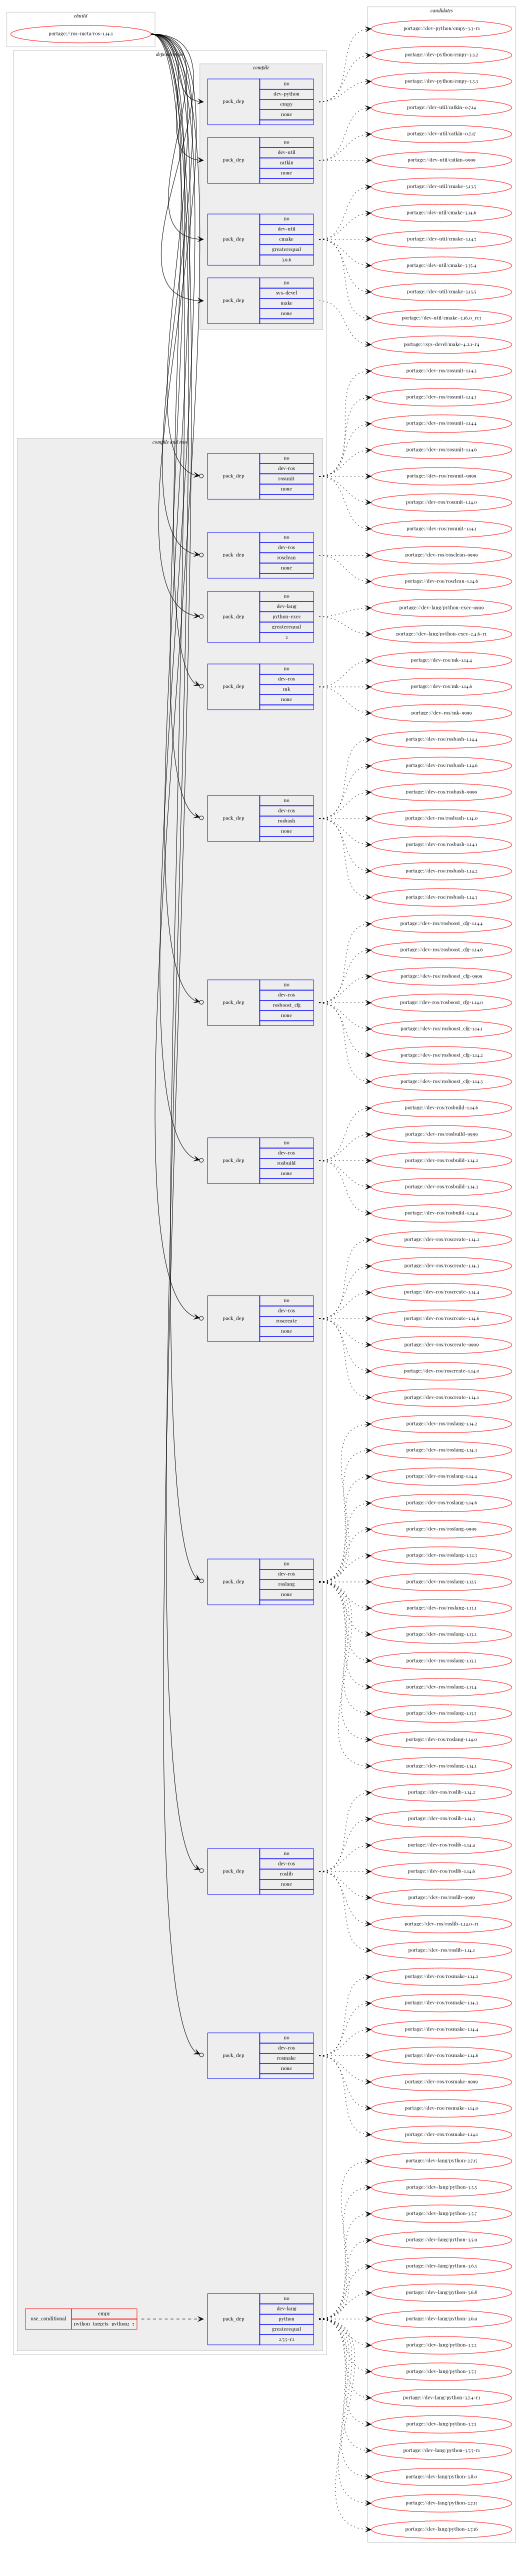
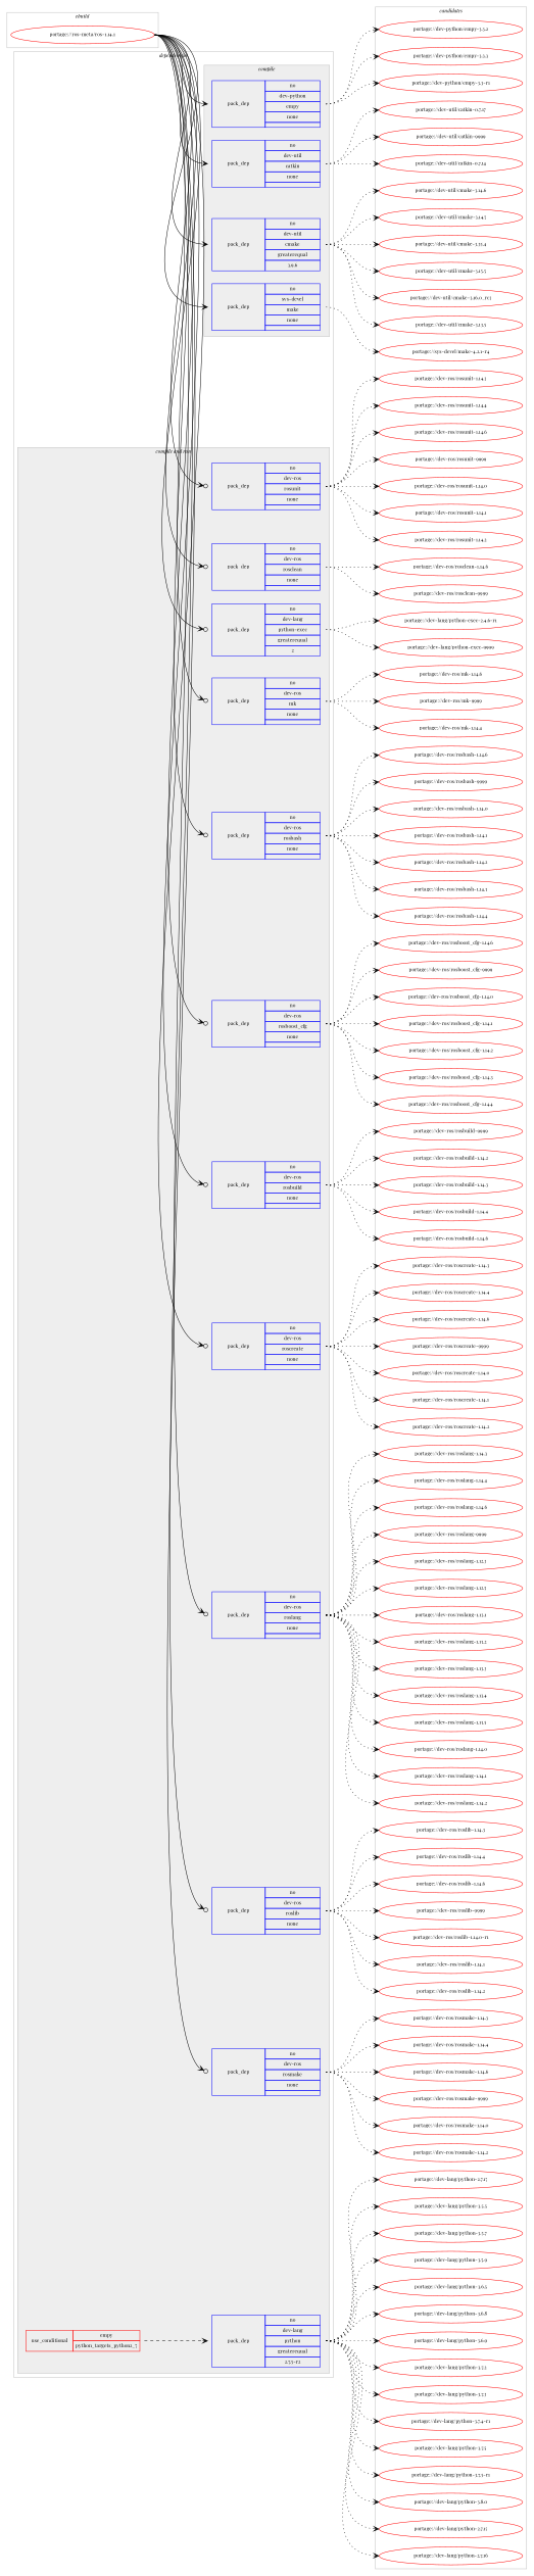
  digraph {
    compound=true
    concentrate=true
    fontname="Playfair Display"
    fontsize=10
    newrank=true
    rankdir=LR
    ranksep=1.5
    node [color=red fontname="Playfair Display" fontsize=10]
    edge [arrowhead=vee fontname="Playfair Display" headport=w style=dotted tailport=e weight=100]
    n1 [label="portage://ros-meta/ros-1.14.1" width=4]
    n2 [color=blue label=<<TABLE BORDER="0" CELLBORDER="1" CELLSPACING="0" CELLPADDING="4" WIDTH="220"><TR><TD ROWSPAN="6" CELLPADDING="30">pack_dep</TD></TR><TR><TD WIDTH="110">no</TD></TR><TR><TD>dev-python</TD></TR><TR><TD>empy</TD></TR><TR><TD>none</TD></TR><TR><TD></TD></TR></TABLE>> shape=none]
    n3 [color=blue label=<<TABLE BORDER="0" CELLBORDER="1" CELLSPACING="0" CELLPADDING="4" WIDTH="220"><TR><TD ROWSPAN="6" CELLPADDING="30">pack_dep</TD></TR><TR><TD WIDTH="110">no</TD></TR><TR><TD>dev-util</TD></TR><TR><TD>catkin</TD></TR><TR><TD>none</TD></TR><TR><TD></TD></TR></TABLE>> shape=none]
    n4 [color=blue label=<<TABLE BORDER="0" CELLBORDER="1" CELLSPACING="0" CELLPADDING="4" WIDTH="220"><TR><TD ROWSPAN="6" CELLPADDING="30">pack_dep</TD></TR><TR><TD WIDTH="110">no</TD></TR><TR><TD>dev-util</TD></TR><TR><TD>cmake</TD></TR><TR><TD>greaterequal</TD></TR><TR><TD>3.9.6</TD></TR></TABLE>> shape=none]
    n5 [color=blue label=<<TABLE BORDER="0" CELLBORDER="1" CELLSPACING="0" CELLPADDING="4" WIDTH="220"><TR><TD ROWSPAN="6" CELLPADDING="30">pack_dep</TD></TR><TR><TD WIDTH="110">no</TD></TR><TR><TD>sys-devel</TD></TR><TR><TD>make</TD></TR><TR><TD>none</TD></TR><TR><TD></TD></TR></TABLE>> shape=none]
    n6 [color=blue label=<<TABLE BORDER="0" CELLBORDER="1" CELLSPACING="0" CELLPADDING="4" WIDTH="220"><TR><TD ROWSPAN="6" CELLPADDING="30">pack_dep</TD></TR><TR><TD WIDTH="110">no</TD></TR><TR><TD>dev-lang</TD></TR><TR><TD>python</TD></TR><TR><TD>greaterequal</TD></TR><TR><TD>2.7.5-r2</TD></TR></TABLE>> shape=none]
    n7 [label=<<TABLE BORDER="0" CELLBORDER="1" CELLSPACING="0" CELLPADDING="4"><TR><TD ROWSPAN="3" CELLPADDING="10">use_conditional</TD></TR><TR><TD>empy</TD></TR><TR><TD>python_targets_python2_7</TD></TR></TABLE>> shape=none]
    n8 [color=blue label=<<TABLE BORDER="0" CELLBORDER="1" CELLSPACING="0" CELLPADDING="4" WIDTH="220"><TR><TD ROWSPAN="6" CELLPADDING="30">pack_dep</TD></TR><TR><TD WIDTH="110">no</TD></TR><TR><TD>dev-ros</TD></TR><TR><TD>rosclean</TD></TR><TR><TD>none</TD></TR><TR><TD></TD></TR></TABLE>> shape=none]
    n9 [color=blue label=<<TABLE BORDER="0" CELLBORDER="1" CELLSPACING="0" CELLPADDING="4" WIDTH="220"><TR><TD ROWSPAN="6" CELLPADDING="30">pack_dep</TD></TR><TR><TD WIDTH="110">no</TD></TR><TR><TD>dev-lang</TD></TR><TR><TD>python-exec</TD></TR><TR><TD>greaterequal</TD></TR><TR><TD>2</TD></TR></TABLE>> shape=none]
    n10 [color=blue label=<<TABLE BORDER="0" CELLBORDER="1" CELLSPACING="0" CELLPADDING="4" WIDTH="220"><TR><TD ROWSPAN="6" CELLPADDING="30">pack_dep</TD></TR><TR><TD WIDTH="110">no</TD></TR><TR><TD>dev-ros</TD></TR><TR><TD>mk</TD></TR><TR><TD>none</TD></TR><TR><TD></TD></TR></TABLE>> shape=none]
    n11 [color=blue label=<<TABLE BORDER="0" CELLBORDER="1" CELLSPACING="0" CELLPADDING="4" WIDTH="220"><TR><TD ROWSPAN="6" CELLPADDING="30">pack_dep</TD></TR><TR><TD WIDTH="110">no</TD></TR><TR><TD>dev-ros</TD></TR><TR><TD>rosbash</TD></TR><TR><TD>none</TD></TR><TR><TD></TD></TR></TABLE>> shape=none]
    n12 [color=blue label=<<TABLE BORDER="0" CELLBORDER="1" CELLSPACING="0" CELLPADDING="4" WIDTH="220"><TR><TD ROWSPAN="6" CELLPADDING="30">pack_dep</TD></TR><TR><TD WIDTH="110">no</TD></TR><TR><TD>dev-ros</TD></TR><TR><TD>rosboost_cfg</TD></TR><TR><TD>none</TD></TR><TR><TD></TD></TR></TABLE>> shape=none]
    n13 [color=blue label=<<TABLE BORDER="0" CELLBORDER="1" CELLSPACING="0" CELLPADDING="4" WIDTH="220"><TR><TD ROWSPAN="6" CELLPADDING="30">pack_dep</TD></TR><TR><TD WIDTH="110">no</TD></TR><TR><TD>dev-ros</TD></TR><TR><TD>rosbuild</TD></TR><TR><TD>none</TD></TR><TR><TD></TD></TR></TABLE>> shape=none]
    n14 [color=blue label=<<TABLE BORDER="0" CELLBORDER="1" CELLSPACING="0" CELLPADDING="4" WIDTH="220"><TR><TD ROWSPAN="6" CELLPADDING="30">pack_dep</TD></TR><TR><TD WIDTH="110">no</TD></TR><TR><TD>dev-ros</TD></TR><TR><TD>roscreate</TD></TR><TR><TD>none</TD></TR><TR><TD></TD></TR></TABLE>> shape=none]
    n15 [color=blue label=<<TABLE BORDER="0" CELLBORDER="1" CELLSPACING="0" CELLPADDING="4" WIDTH="220"><TR><TD ROWSPAN="6" CELLPADDING="30">pack_dep</TD></TR><TR><TD WIDTH="110">no</TD></TR><TR><TD>dev-ros</TD></TR><TR><TD>roslang</TD></TR><TR><TD>none</TD></TR><TR><TD></TD></TR></TABLE>> shape=none]
    n16 [color=blue label=<<TABLE BORDER="0" CELLBORDER="1" CELLSPACING="0" CELLPADDING="4" WIDTH="220"><TR><TD ROWSPAN="6" CELLPADDING="30">pack_dep</TD></TR><TR><TD WIDTH="110">no</TD></TR><TR><TD>dev-ros</TD></TR><TR><TD>roslib</TD></TR><TR><TD>none</TD></TR><TR><TD></TD></TR></TABLE>> shape=none]
    n17 [color=blue label=<<TABLE BORDER="0" CELLBORDER="1" CELLSPACING="0" CELLPADDING="4" WIDTH="220"><TR><TD ROWSPAN="6" CELLPADDING="30">pack_dep</TD></TR><TR><TD WIDTH="110">no</TD></TR><TR><TD>dev-ros</TD></TR><TR><TD>rosmake</TD></TR><TR><TD>none</TD></TR><TR><TD></TD></TR></TABLE>> shape=none]
    n18 [color=blue label=<<TABLE BORDER="0" CELLBORDER="1" CELLSPACING="0" CELLPADDING="4" WIDTH="220"><TR><TD ROWSPAN="6" CELLPADDING="30">pack_dep</TD></TR><TR><TD WIDTH="110">no</TD></TR><TR><TD>dev-ros</TD></TR><TR><TD>rosunit</TD></TR><TR><TD>none</TD></TR><TR><TD></TD></TR></TABLE>> shape=none]
    n19 [label="portage://dev-python/empy-3.3-r1" width=4]
    n20 [label="portage://dev-python/empy-3.3.2" width=4]
    n21 [label="portage://dev-python/empy-3.3.3" width=4]
    n22 [label="portage://dev-util/catkin-0.7.14" width=4]
    n23 [label="portage://dev-util/catkin-0.7.17" width=4]
    n24 [label="portage://dev-util/catkin-9999" width=4]
    n25 [label="portage://dev-util/cmake-3.13.5" width=4]
    n26 [label="portage://dev-util/cmake-3.14.6" width=4]
    n27 [label="portage://dev-util/cmake-3.14.7" width=4]
    n28 [label="portage://dev-util/cmake-3.35.4" width=4]
    n29 [label="portage://dev-util/cmake-3.15.5" width=4]
    n30 [label="portage://dev-util/cmake-3.16.0_rc3" width=4]
    n31 [label="portage://sys-devel/make-4.2.1-r4" width=4]
    n32 [label="portage://dev-lang/python-2.7.15" width=4]
    n33 [label="portage://dev-lang/python-2.7.16" width=4]
    n34 [label="portage://dev-lang/python-2.7.17" width=4]
    n35 [label="portage://dev-lang/python-3.5.5" width=4]
    n36 [label="portage://dev-lang/python-3.5.7" width=4]
    n37 [label="portage://dev-lang/python-3.5.9" width=4]
    n38 [label="portage://dev-lang/python-3.6.5" width=4]
    n39 [label="portage://dev-lang/python-3.6.8" width=4]
    n40 [label="portage://dev-lang/python-3.6.9" width=4]
    n41 [label="portage://dev-lang/python-3.7.2" width=4]
    n42 [label="portage://dev-lang/python-3.7.3" width=4]
    n43 [label="portage://dev-lang/python-3.7.4-r1" width=4]
    n44 [label="portage://dev-lang/python-3.7.5" width=4]
    n45 [label="portage://dev-lang/python-3.7.5-r1" width=4]
    n46 [label="portage://dev-lang/python-3.8.0" width=4]
    n47 [label="portage://dev-lang/python-exec-2.4.6-r1" width=4]
    n48 [label="portage://dev-lang/python-exec-9999" width=4]
    n49 [label="portage://dev-ros/mk-1.14.4" width=4]
    n50 [label="portage://dev-ros/mk-1.14.6" width=4]
    n51 [label="portage://dev-ros/mk-9999" width=4]
    n52 [label="portage://dev-ros/rosbash-1.14.0" width=4]
    n53 [label="portage://dev-ros/rosbash-1.14.1" width=4]
    n54 [label="portage://dev-ros/rosbash-1.14.2" width=4]
    n55 [label="portage://dev-ros/rosbash-1.14.3" width=4]
    n56 [label="portage://dev-ros/rosbash-1.14.4" width=4]
    n57 [label="portage://dev-ros/rosbash-1.14.6" width=4]
    n58 [label="portage://dev-ros/rosbash-9999" width=4]
    n59 [label="portage://dev-ros/rosboost_cfg-1.14.0" width=4]
    n60 [label="portage://dev-ros/rosboost_cfg-1.14.1" width=4]
    n61 [label="portage://dev-ros/rosboost_cfg-1.14.2" width=4]
    n62 [label="portage://dev-ros/rosboost_cfg-1.14.3" width=4]
    n63 [label="portage://dev-ros/rosboost_cfg-1.14.4" width=4]
    n64 [label="portage://dev-ros/rosboost_cfg-1.14.6" width=4]
    n65 [label="portage://dev-ros/rosboost_cfg-9999" width=4]
    n66 [label="portage://dev-ros/rosbuild-1.14.2" width=4]
    n67 [label="portage://dev-ros/rosbuild-1.14.3" width=4]
    n68 [label="portage://dev-ros/rosbuild-1.14.4" width=4]
    n69 [label="portage://dev-ros/rosbuild-1.14.6" width=4]
    n70 [label="portage://dev-ros/rosbuild-9999" width=4]
    n71 [label="portage://dev-ros/rosclean-1.14.6" width=4]
    n72 [label="portage://dev-ros/rosclean-9999" width=4]
    n73 [label="portage://dev-ros/roscreate-1.14.0" width=4]
    n74 [label="portage://dev-ros/roscreate-1.14.1" width=4]
    n75 [label="portage://dev-ros/roscreate-1.14.2" width=4]
    n76 [label="portage://dev-ros/roscreate-1.14.3" width=4]
    n77 [label="portage://dev-ros/roscreate-1.14.4" width=4]
    n78 [label="portage://dev-ros/roscreate-1.14.6" width=4]
    n79 [label="portage://dev-ros/roscreate-9999" width=4]
-   n80 [label="portage://dev-ros/roslang-1.32.3" width=4]
+   n80 [label="portage://dev-ros/roslang-1.12.3" width=4]
    n81 [label="portage://dev-ros/roslang-1.12.5" width=4]
    n82 [label="portage://dev-ros/roslang-1.13.1" width=4]
    n83 [label="portage://dev-ros/roslang-1.13.2" width=4]
    n84 [label="portage://dev-ros/roslang-1.13.3" width=4]
    n85 [label="portage://dev-ros/roslang-1.13.4" width=4]
    n86 [label="portage://dev-ros/roslang-1.13.5" width=4]
    n87 [label="portage://dev-ros/roslang-1.14.0" width=4]
    n88 [label="portage://dev-ros/roslang-1.14.1" width=4]
    n89 [label="portage://dev-ros/roslang-1.14.2" width=4]
    n90 [label="portage://dev-ros/roslang-1.14.3" width=4]
    n91 [label="portage://dev-ros/roslang-1.14.4" width=4]
    n92 [label="portage://dev-ros/roslang-1.14.6" width=4]
    n93 [label="portage://dev-ros/roslang-9999" width=4]
    n94 [label="portage://dev-ros/roslib-1.14.0-r1" width=4]
    n95 [label="portage://dev-ros/roslib-1.14.1" width=4]
    n96 [label="portage://dev-ros/roslib-1.14.2" width=4]
    n97 [label="portage://dev-ros/roslib-1.14.3" width=4]
    n98 [label="portage://dev-ros/roslib-1.14.4" width=4]
    n99 [label="portage://dev-ros/roslib-1.14.6" width=4]
    n100 [label="portage://dev-ros/roslib-9999" width=4]
    n101 [label="portage://dev-ros/rosmake-1.14.0" width=4]
-   n102 [label="portage://dev-ros/rosmake-1.14.1" width=4]
    n103 [label="portage://dev-ros/rosmake-1.14.2" width=4]
    n104 [label="portage://dev-ros/rosmake-1.14.3" width=4]
    n105 [label="portage://dev-ros/rosmake-1.14.4" width=4]
    n106 [label="portage://dev-ros/rosmake-1.14.6" width=4]
    n107 [label="portage://dev-ros/rosmake-9999" width=4]
    n108 [label="portage://dev-ros/rosunit-1.14.0" width=4]
    n109 [label="portage://dev-ros/rosunit-1.14.1" width=4]
    n110 [label="portage://dev-ros/rosunit-1.14.2" width=4]
    n111 [label="portage://dev-ros/rosunit-1.14.3" width=4]
    n112 [label="portage://dev-ros/rosunit-1.14.4" width=4]
    n113 [label="portage://dev-ros/rosunit-1.14.6" width=4]
    n114 [label="portage://dev-ros/rosunit-9999" width=4]
    subgraph cluster_1 {
      color=gray
      label=<<i>ebuild</i>>
      rank=same
      n1
    }
    subgraph cluster_2 {
      color=gray
      label=<<i>dependencies</i>>
      subgraph cluster_3 {
        color=gray
        fillcolor="#eeeeee"
        label=<<i>compile</i>>
        style=filled
        subgraph sub_4 {
          color=gray
          fillcolor="#eeeeee"
          label=<<i>compile</i>>
          style=filled
          n2
        }
        subgraph sub_5 {
          color=gray
          fillcolor="#eeeeee"
          label=<<i>compile</i>>
          style=filled
          n3
        }
        subgraph sub_6 {
          color=gray
          fillcolor="#eeeeee"
          label=<<i>compile</i>>
          style=filled
          n4
        }
        subgraph sub_7 {
          color=gray
          fillcolor="#eeeeee"
          label=<<i>compile</i>>
          style=filled
          n5
        }
      }
      subgraph cluster_8 {
        color=gray
        fillcolor="#eeeeee"
        label=<<i>compile and run</i>>
        style=filled
        subgraph sub_9 {
          color=gray
          fillcolor="#eeeeee"
          label=<<i>compile and run</i>>
          style=filled
          n7
          subgraph sub_10 {
            color=gray
            fillcolor="#eeeeee"
            label=<<i>compile and run</i>>
            style=filled
            n6
          }
        }
        subgraph sub_11 {
          color=gray
          fillcolor="#eeeeee"
          label=<<i>compile and run</i>>
          style=filled
          n8
        }
        subgraph sub_12 {
          color=gray
          fillcolor="#eeeeee"
          label=<<i>compile and run</i>>
          style=filled
          n9
        }
        subgraph sub_13 {
          color=gray
          fillcolor="#eeeeee"
          label=<<i>compile and run</i>>
          style=filled
          n10
        }
        subgraph sub_14 {
          color=gray
          fillcolor="#eeeeee"
          label=<<i>compile and run</i>>
          style=filled
          n11
        }
        subgraph sub_15 {
          color=gray
          fillcolor="#eeeeee"
          label=<<i>compile and run</i>>
          style=filled
          n12
        }
        subgraph sub_16 {
          color=gray
          fillcolor="#eeeeee"
          label=<<i>compile and run</i>>
          style=filled
          n13
        }
        subgraph sub_17 {
          color=gray
          fillcolor="#eeeeee"
          label=<<i>compile and run</i>>
          style=filled
          n14
        }
        subgraph sub_18 {
          color=gray
          fillcolor="#eeeeee"
          label=<<i>compile and run</i>>
          style=filled
          n15
        }
        subgraph sub_19 {
          color=gray
          fillcolor="#eeeeee"
          label=<<i>compile and run</i>>
          style=filled
          n16
        }
        subgraph sub_20 {
          color=gray
          fillcolor="#eeeeee"
          label=<<i>compile and run</i>>
          style=filled
          n17
        }
        subgraph sub_21 {
          color=gray
          fillcolor="#eeeeee"
          label=<<i>compile and run</i>>
          style=filled
          n18
        }
      }
      subgraph cluster_22 {
        color=gray
        fillcolor="#eeeeee"
        label=<<i>run</i>>
        style=filled
      }
    }
    subgraph cluster_23 {
      color=gray
      label=<<i>candidates</i>>
      rank=same
      subgraph sub_24 {
        color=black
        label=<<i>candidates</i>>
        nodesep=1
        rank=same
        n19
        n20
        n21
      }
      subgraph sub_25 {
        color=black
        label=<<i>candidates</i>>
        nodesep=1
        rank=same
        n22
        n23
        n24
      }
      subgraph sub_26 {
        color=black
        label=<<i>candidates</i>>
        nodesep=1
        rank=same
        n25
        n26
        n27
        n28
        n29
        n30
      }
      subgraph sub_27 {
        color=black
        label=<<i>candidates</i>>
        nodesep=1
        rank=same
        n31
      }
      subgraph sub_28 {
        color=black
        label=<<i>candidates</i>>
        nodesep=1
        rank=same
        n32
        n33
        n34
        n35
        n36
        n37
        n38
        n39
        n40
        n41
        n42
        n43
        n44
        n45
        n46
      }
      subgraph sub_29 {
        color=black
        label=<<i>candidates</i>>
        nodesep=1
        rank=same
        n47
        n48
      }
      subgraph sub_30 {
        color=black
        label=<<i>candidates</i>>
        nodesep=1
        rank=same
        n49
        n50
        n51
      }
      subgraph sub_31 {
        color=black
        label=<<i>candidates</i>>
        nodesep=1
        rank=same
        n52
        n53
        n54
        n55
        n56
        n57
        n58
      }
      subgraph sub_32 {
        color=black
        label=<<i>candidates</i>>
        nodesep=1
        rank=same
        n59
        n60
        n61
        n62
        n63
        n64
        n65
      }
      subgraph sub_33 {
        color=black
        label=<<i>candidates</i>>
        nodesep=1
        rank=same
        n66
        n67
        n68
        n69
        n70
      }
      subgraph sub_34 {
        color=black
        label=<<i>candidates</i>>
        nodesep=1
        rank=same
        n71
        n72
      }
      subgraph sub_35 {
        color=black
        label=<<i>candidates</i>>
        nodesep=1
        rank=same
        n73
        n74
        n75
        n76
        n77
        n78
        n79
      }
      subgraph sub_36 {
        color=black
        label=<<i>candidates</i>>
        nodesep=1
        rank=same
        n80
        n81
        n82
        n83
        n84
        n85
        n86
        n87
        n88
        n89
        n90
        n91
        n92
        n93
      }
      subgraph sub_37 {
        color=black
        label=<<i>candidates</i>>
        nodesep=1
        rank=same
        n94
        n95
        n96
        n97
        n98
        n99
        n100
      }
      subgraph sub_38 {
        color=black
        label=<<i>candidates</i>>
        nodesep=1
        rank=same
        n101
-       n102
        n103
        n104
        n105
        n106
        n107
      }
      subgraph sub_39 {
        color=black
        label=<<i>candidates</i>>
        nodesep=1
        rank=same
        n108
        n109
        n110
        n111
        n112
        n113
        n114
      }
    }
    n1 -> n2 [style=solid weight=20]
    n1 -> n3 [style=solid weight=20]
    n1 -> n4 [style=solid weight=20]
    n1 -> n5 [style=solid weight=20]
    n1 -> n8 [arrowhead=odotvee style=solid weight=20]
    n1 -> n9 [arrowhead=odotvee style=solid weight=20]
    n1 -> n10 [arrowhead=odotvee style=solid weight=20]
    n1 -> n11 [arrowhead=odotvee style=solid weight=20]
    n1 -> n12 [arrowhead=odotvee style=solid weight=20]
    n1 -> n13 [arrowhead=odotvee style=solid weight=20]
    n1 -> n14 [arrowhead=odotvee style=solid weight=20]
    n1 -> n15 [arrowhead=odotvee style=solid weight=20]
    n1 -> n16 [arrowhead=odotvee style=solid weight=20]
    n1 -> n17 [arrowhead=odotvee style=solid weight=20]
    n1 -> n18 [arrowhead=odotvee style=solid weight=20]
    n2 -> n19
    n2 -> n20
    n2 -> n21
    n3 -> n22
    n3 -> n23
    n3 -> n24
    n4 -> n25
    n4 -> n26
    n4 -> n27
    n4 -> n28
    n4 -> n29
    n4 -> n30
    n5 -> n31
    n6 -> n32
    n6 -> n33
    n6 -> n34
    n6 -> n35
    n6 -> n36
    n6 -> n37
    n6 -> n38
    n6 -> n39
    n6 -> n40
    n6 -> n41
    n6 -> n42
    n6 -> n43
    n6 -> n44
    n6 -> n45
    n6 -> n46
    n7 -> n6 [style=dashed weight=20]
    n8 -> n71
    n8 -> n72
    n9 -> n47
    n9 -> n48
    n10 -> n49
    n10 -> n50
    n10 -> n51
    n11 -> n52
    n11 -> n53
    n11 -> n54
    n11 -> n55
    n11 -> n56
    n11 -> n57
    n11 -> n58
    n12 -> n59
    n12 -> n60
    n12 -> n61
    n12 -> n62
    n12 -> n63
    n12 -> n64
    n12 -> n65
    n13 -> n66
    n13 -> n67
    n13 -> n68
    n13 -> n69
    n13 -> n70
    n14 -> n73
    n14 -> n74
    n14 -> n75
    n14 -> n76
    n14 -> n77
    n14 -> n78
    n14 -> n79
    n15 -> n80
    n15 -> n81
    n15 -> n82
    n15 -> n83
    n15 -> n84
    n15 -> n85
    n15 -> n86
    n15 -> n87
    n15 -> n88
    n15 -> n89
    n15 -> n90
    n15 -> n91
    n15 -> n92
    n15 -> n93
    n16 -> n94
    n16 -> n95
    n16 -> n96
    n16 -> n97
    n16 -> n98
    n16 -> n99
    n16 -> n100
    n17 -> n101
-   n17 -> n102
    n17 -> n103
    n17 -> n104
    n17 -> n105
    n17 -> n106
    n17 -> n107
    n18 -> n108
    n18 -> n109
    n18 -> n110
    n18 -> n111
    n18 -> n112
    n18 -> n113
    n18 -> n114
  }
